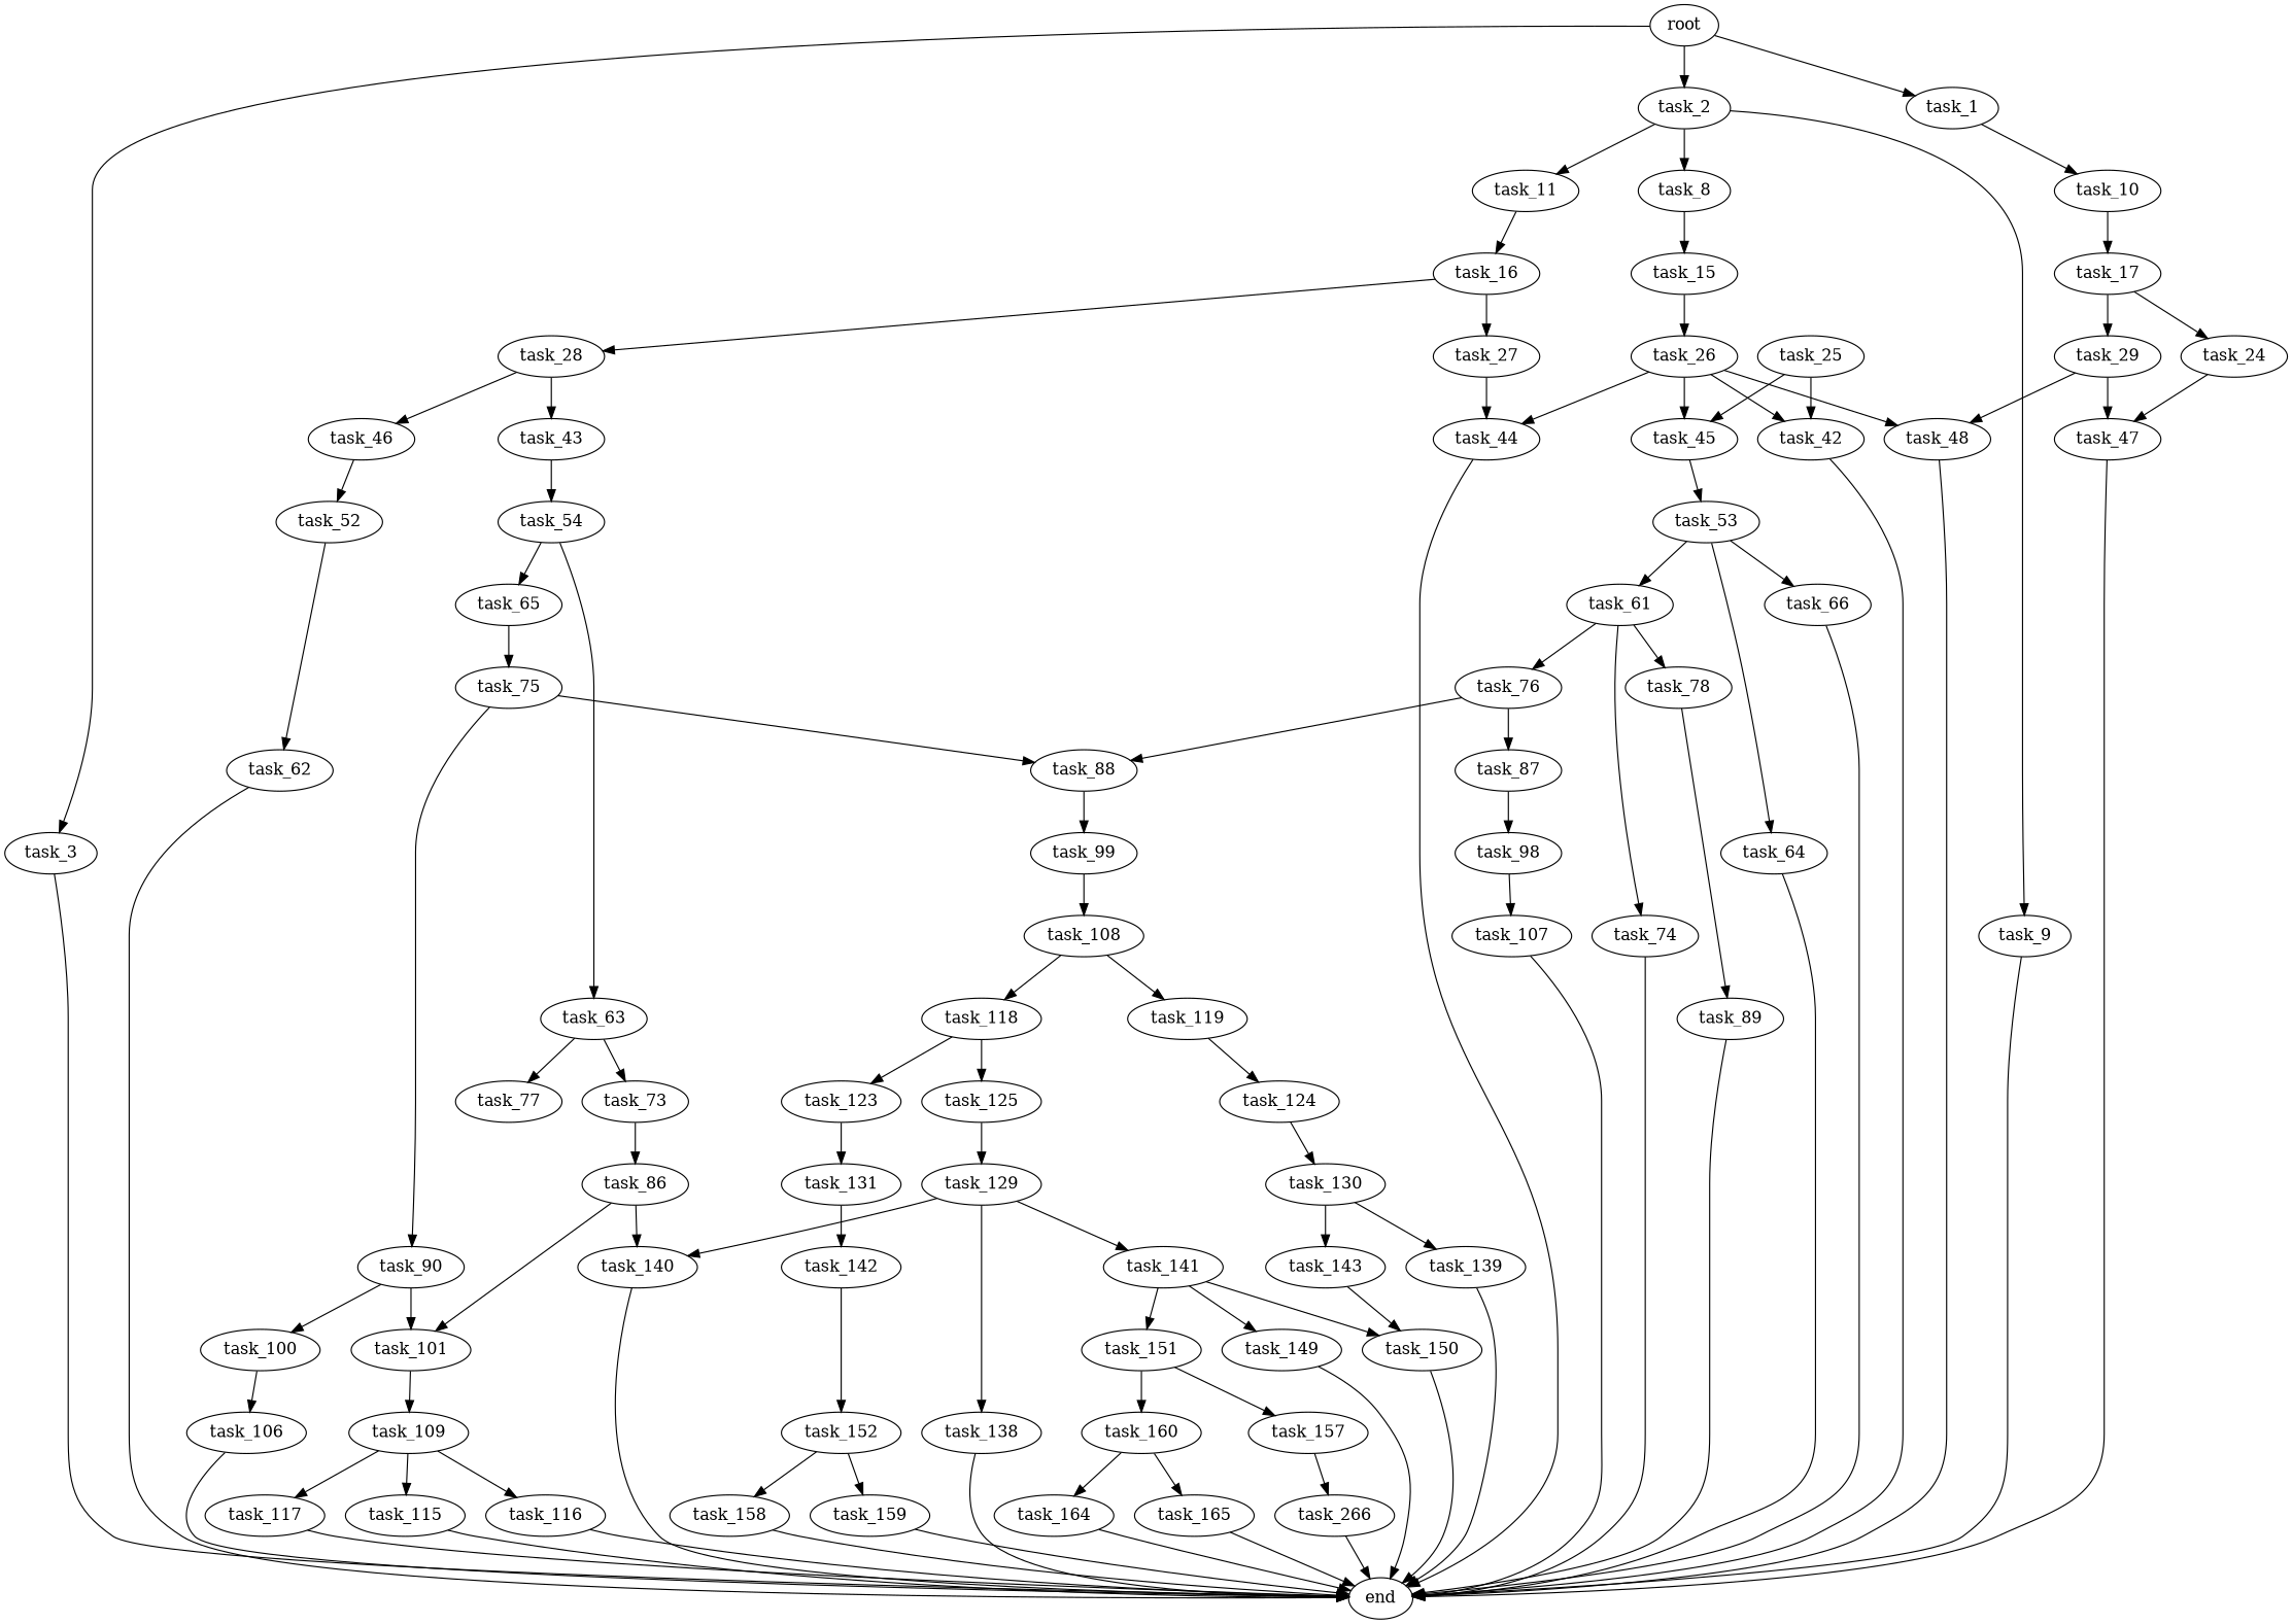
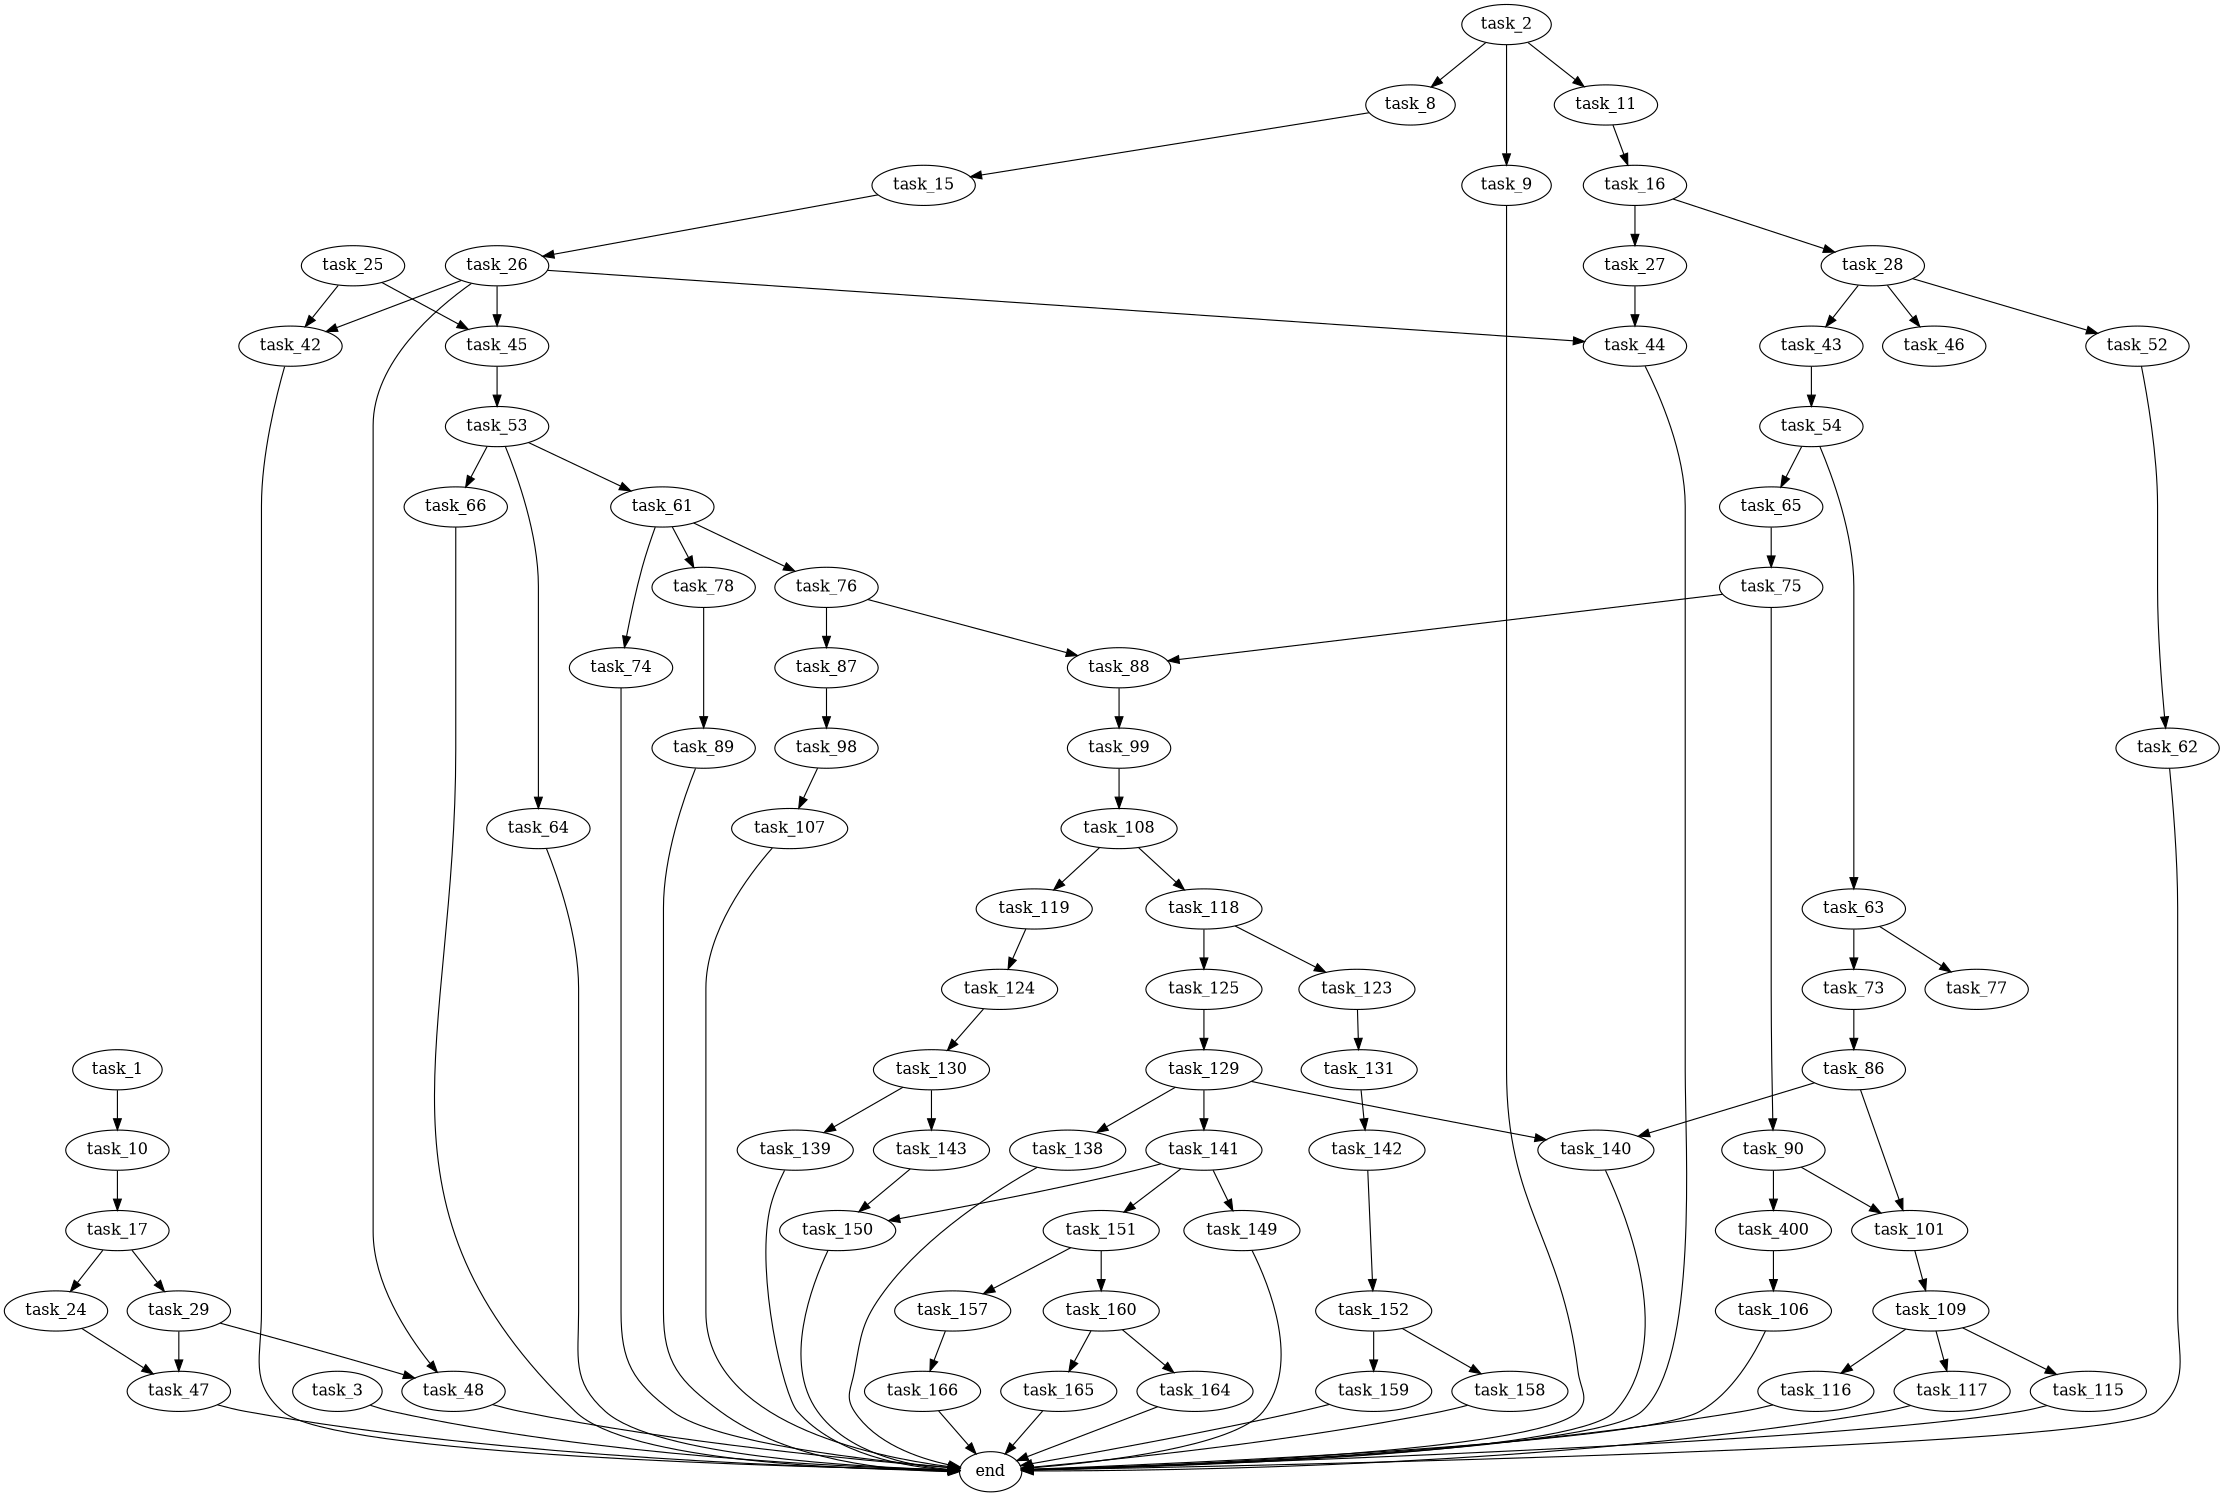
  digraph {
-   root
    task_1
    task_2
    task_3
    task_10
    task_8
    task_9
    task_11
    end
    task_17
    task_15
    task_16
    task_24
    task_29
    task_26
    task_27
    task_28
    task_42
    task_45
    task_44
    task_48
    task_47
    task_25
    task_43
    task_46
    task_53
    task_54
    task_52
    task_61
    task_64
    task_66
    task_63
    task_65
    task_62
    task_73
    task_77
    task_75
    task_74
    task_76
    task_78
    task_88
    task_87
    task_89
    task_86
    task_90
    task_99
    task_98
    task_101
    task_140
-   task_100
+   task_100 [label=task_400]
    task_107
    task_109
    task_108
    task_106
    task_115
    task_116
    task_117
    task_118
    task_119
    task_123
    task_125
    task_124
    task_131
    task_129
    task_130
    task_142
    task_138
    task_141
    task_139
    task_143
    task_152
    task_150
    task_149
    task_151
    task_157
    task_160
    task_158
    task_159
-   task_166 [label=task_266]
+   task_166
    task_164
    task_165
-   root -> task_1
-   root -> task_2
-   root -> task_3
    task_1 -> task_10
    task_2 -> task_8
    task_2 -> task_9
    task_2 -> task_11
    task_3 -> end
    task_10 -> task_17
    task_8 -> task_15
    task_9 -> end
    task_11 -> task_16
    task_17 -> task_24
    task_17 -> task_29
    task_15 -> task_26
    task_16 -> task_27
    task_16 -> task_28
    task_24 -> task_47
    task_29 -> task_48
    task_29 -> task_47
    task_26 -> task_42
    task_26 -> task_45
    task_26 -> task_44
    task_26 -> task_48
    task_27 -> task_44
    task_28 -> task_43
    task_28 -> task_46
    task_42 -> end
    task_45 -> task_53
    task_44 -> end
    task_48 -> end
    task_47 -> end
    task_25 -> task_42
    task_25 -> task_45
    task_43 -> task_54
-   task_46 -> task_52
+   task_28 -> task_52
    task_53 -> task_61
    task_53 -> task_64
    task_53 -> task_66
    task_54 -> task_63
    task_54 -> task_65
    task_52 -> task_62
    task_61 -> task_74
    task_61 -> task_76
    task_61 -> task_78
    task_64 -> end
    task_66 -> end
    task_63 -> task_73
    task_63 -> task_77
    task_65 -> task_75
    task_62 -> end
    task_73 -> task_86
    task_75 -> task_88
    task_75 -> task_90
    task_74 -> end
    task_76 -> task_88
    task_76 -> task_87
    task_78 -> task_89
    task_88 -> task_99
    task_87 -> task_98
    task_89 -> end
    task_86 -> task_101
    task_86 -> task_140
    task_90 -> task_101
    task_90 -> task_100
    task_99 -> task_108
    task_98 -> task_107
    task_101 -> task_109
    task_140 -> end
    task_100 -> task_106
    task_107 -> end
    task_109 -> task_115
    task_109 -> task_116
    task_109 -> task_117
    task_108 -> task_118
    task_108 -> task_119
    task_106 -> end
    task_115 -> end
    task_116 -> end
    task_117 -> end
    task_118 -> task_123
    task_118 -> task_125
    task_119 -> task_124
    task_123 -> task_131
    task_125 -> task_129
    task_124 -> task_130
    task_131 -> task_142
    task_129 -> task_140
    task_129 -> task_138
    task_129 -> task_141
    task_130 -> task_139
    task_130 -> task_143
    task_142 -> task_152
    task_138 -> end
    task_141 -> task_150
    task_141 -> task_149
    task_141 -> task_151
    task_139 -> end
    task_143 -> task_150
    task_152 -> task_158
    task_152 -> task_159
    task_150 -> end
    task_149 -> end
    task_151 -> task_157
    task_151 -> task_160
    task_157 -> task_166
    task_160 -> task_164
    task_160 -> task_165
    task_158 -> end
    task_159 -> end
    task_166 -> end
    task_164 -> end
    task_165 -> end
  }
